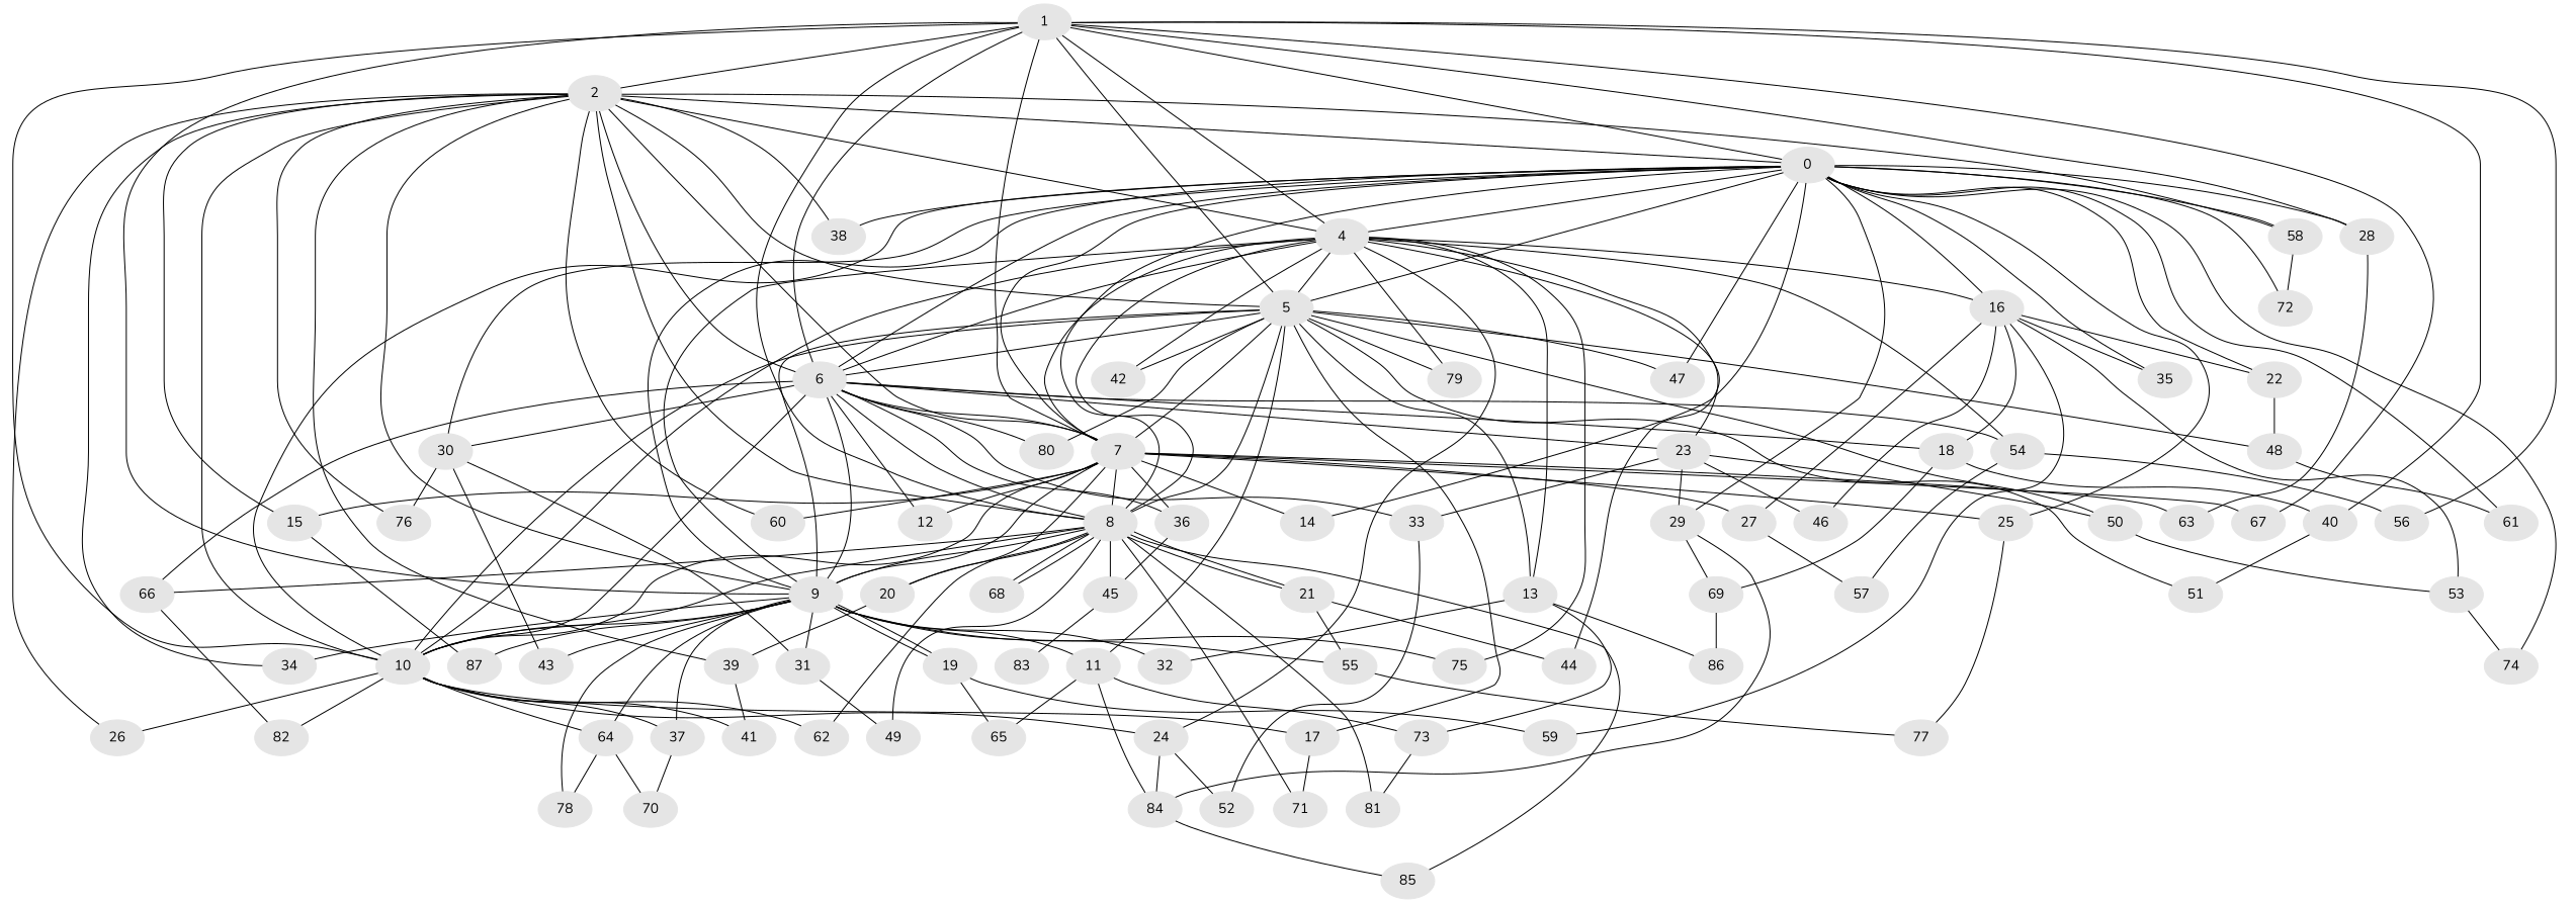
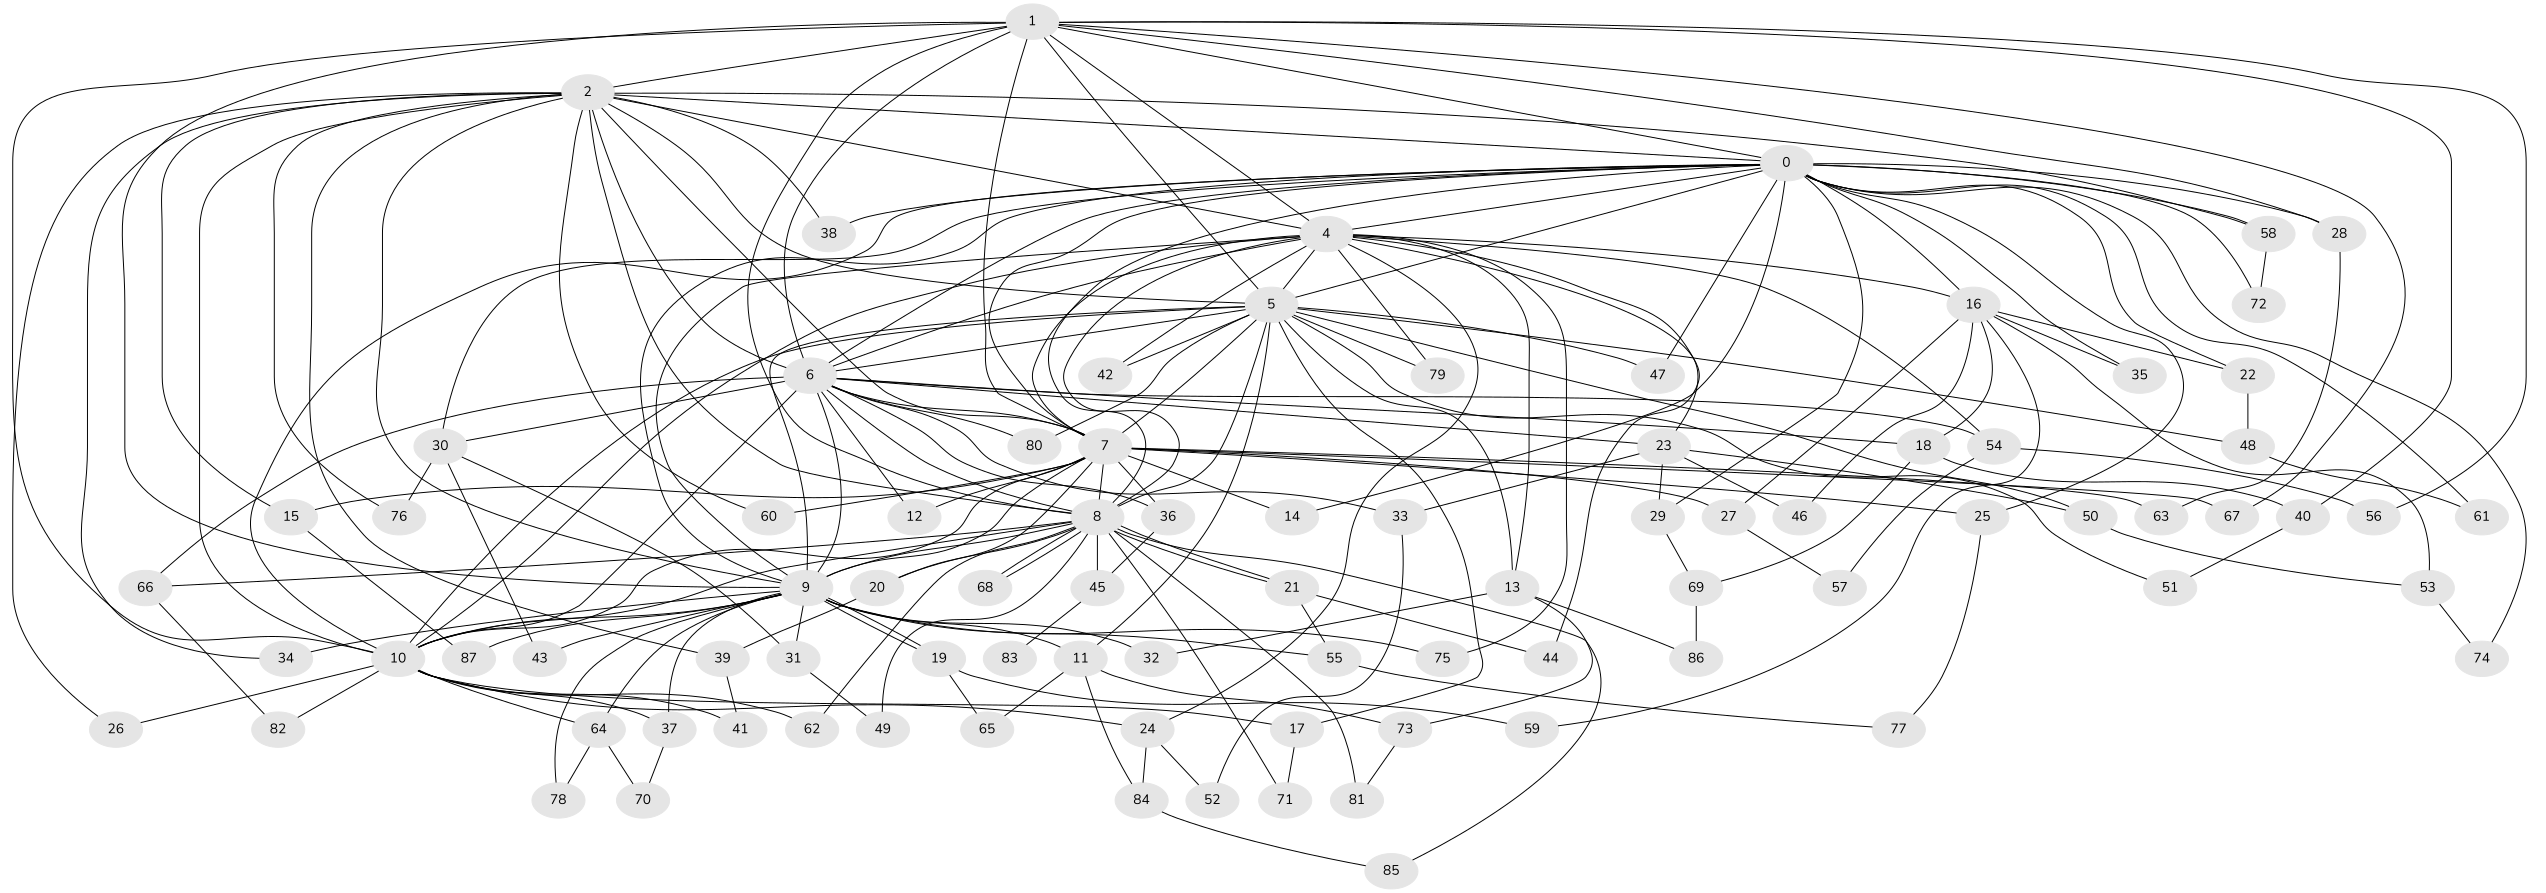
  graph {
    fontname=Nunito
    node [color=gray90 fontname=Nunito style=filled]
    edge [fontname=Nunito]
    1
    2
    n3 [label=0]
    4
    5
    6
    7
    8
    9
    10
    28
    40
    56
    67
    15
    26
    34
    38
    39
    58
    60
    76
    14
    16
    22
    25
    29
    30
    35
    47
    61
    72
    74
    13
    23
    24
    42
    44
    54
    75
    79
    11
    17
    48
    50
    51
    80
    12
    18
    33
    36
    66
    20
    27
    63
    21
    45
    49
    62
    68
    71
    81
    85
    19
    31
    32
    37
    43
    55
    64
    78
    87
    41
    82
    46
    53
    59
    77
    84
    69
    73
    86
    52
    57
    65
    83
    70
    1 -- 2
    1 -- n3
    1 -- 4
    1 -- 5
    1 -- 6
    1 -- 7
    1 -- 8
    1 -- 9
    1 -- 10
    1 -- 28
    1 -- 40
    1 -- 56
    1 -- 67
    2 -- n3
    2 -- 4
    2 -- 5
    2 -- 6
    2 -- 7
    2 -- 8
    2 -- 9
    2 -- 10
    2 -- 15
    2 -- 26
    2 -- 34
    2 -- 38
    2 -- 39
    2 -- 58
    2 -- 60
    2 -- 76
    n3 -- 4
    n3 -- 5
    n3 -- 6
    n3 -- 7
    n3 -- 8
    n3 -- 9
    n3 -- 10
    n3 -- 28
    n3 -- 38
    n3 -- 58
    n3 -- 14
    n3 -- 16
    n3 -- 22
    n3 -- 25
    n3 -- 29
    n3 -- 30
    n3 -- 35
    n3 -- 47
    n3 -- 61
    n3 -- 72
    n3 -- 74
    4 -- 5
    4 -- 6
    4 -- 7
    4 -- 8
    4 -- 9
    4 -- 10
    4 -- 16
    4 -- 13
    4 -- 23
    4 -- 24
    4 -- 42
    4 -- 44
    4 -- 54
    4 -- 75
    4 -- 79
    5 -- 6
    5 -- 7
    5 -- 8
    5 -- 9
    5 -- 10
    5 -- 47
    5 -- 13
    5 -- 42
    5 -- 79
    5 -- 11
    5 -- 17
    5 -- 48
    5 -- 50
    5 -- 51
    5 -- 80
    6 -- 7
    6 -- 8
    6 -- 9
    6 -- 10
    6 -- 30
    6 -- 23
    6 -- 54
    6 -- 80
    6 -- 12
    6 -- 18
    6 -- 33
    6 -- 36
    6 -- 66
    7 -- 8
    7 -- 9
    7 -- 10
    7 -- 67
    7 -- 15
    7 -- 60
    7 -- 14
    7 -- 25
    7 -- 12
    7 -- 36
    7 -- 20
    7 -- 27
    7 -- 63
    8 -- 9
    8 -- 10
    8 -- 66
    8 -- 20
    8 -- 21
    8 -- 21
    8 -- 45
    8 -- 49
    8 -- 62
    8 -- 68
    8 -- 68
    8 -- 71
    8 -- 81
    8 -- 85
    9 -- 10
    9 -- 34
    9 -- 75
    9 -- 11
    9 -- 19
    9 -- 19
    9 -- 31
    9 -- 32
    9 -- 37
    9 -- 43
    9 -- 55
    9 -- 64
    9 -- 78
    9 -- 87
    10 -- 26
    10 -- 24
    10 -- 17
    10 -- 62
    10 -- 37
    10 -- 64
    10 -- 41
    10 -- 82
    28 -- 63
    40 -- 51
    15 -- 87
    39 -- 41
    58 -- 72
    16 -- 22
    16 -- 35
    16 -- 18
    16 -- 27
    16 -- 46
    16 -- 53
    16 -- 59
    22 -- 48
    25 -- 77
-   29 -- 84
    29 -- 69
    30 -- 76
    30 -- 31
    30 -- 43
    13 -- 32
    13 -- 73
    13 -- 86
    23 -- 29
    23 -- 50
    23 -- 33
    23 -- 46
    24 -- 84
    24 -- 52
    54 -- 56
    54 -- 57
    11 -- 84
    11 -- 73
    11 -- 65
    17 -- 71
    48 -- 61
    50 -- 53
    18 -- 40
    18 -- 69
    33 -- 52
    36 -- 45
    66 -- 82
    20 -- 39
    27 -- 57
    21 -- 44
    21 -- 55
    45 -- 83
    19 -- 59
    19 -- 65
    31 -- 49
    37 -- 70
    55 -- 77
    64 -- 78
    64 -- 70
    53 -- 74
    84 -- 85
    69 -- 86
    73 -- 81
  }
